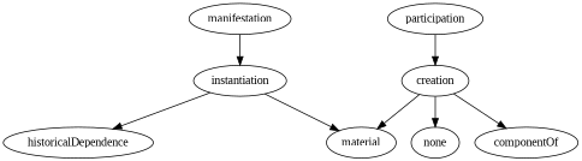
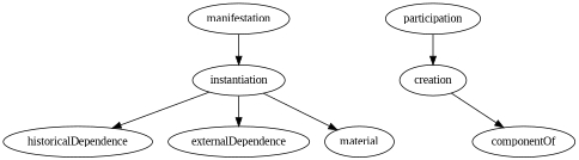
  strict digraph {
    fontname="Liberation Serif"
    node [fontname="Liberation Serif"]
    edge [fontname="Liberation Serif"]
    manifestation
    instantiation
    historicalDependence
+   externalDependence
    material
    participation
    creation
-   none
    componentOf
    manifestation -> instantiation
    instantiation -> historicalDependence
+   instantiation -> externalDependence
    instantiation -> material
    participation -> creation
-   creation -> material
-   creation -> none
    creation -> componentOf
  }
